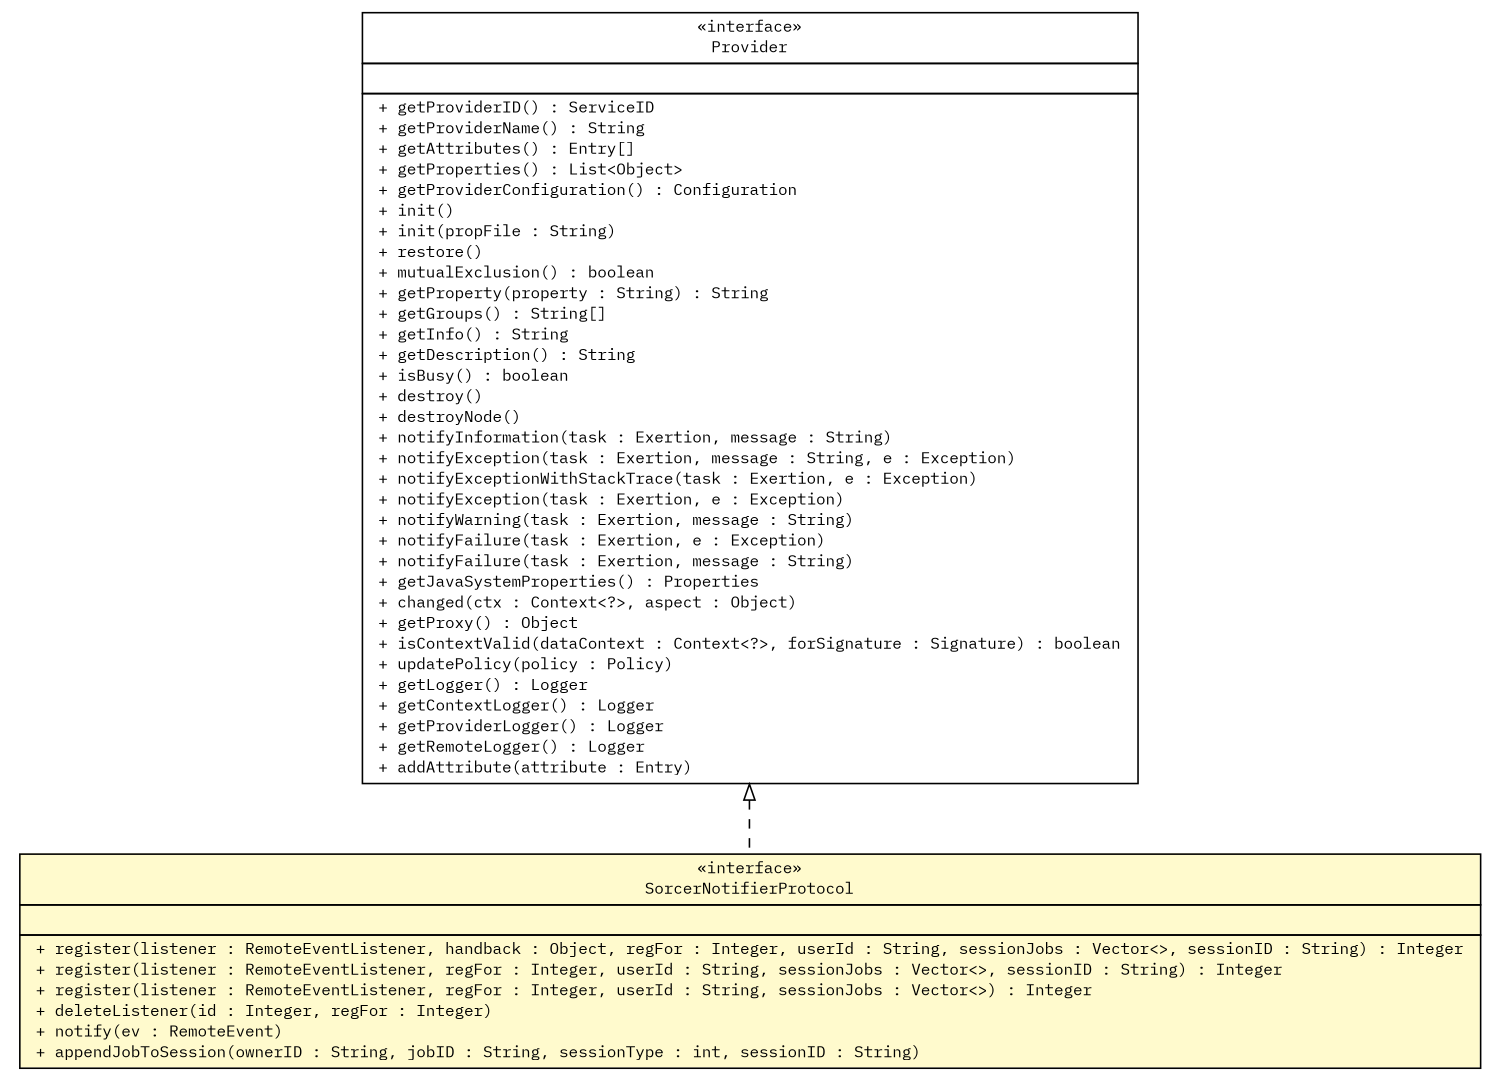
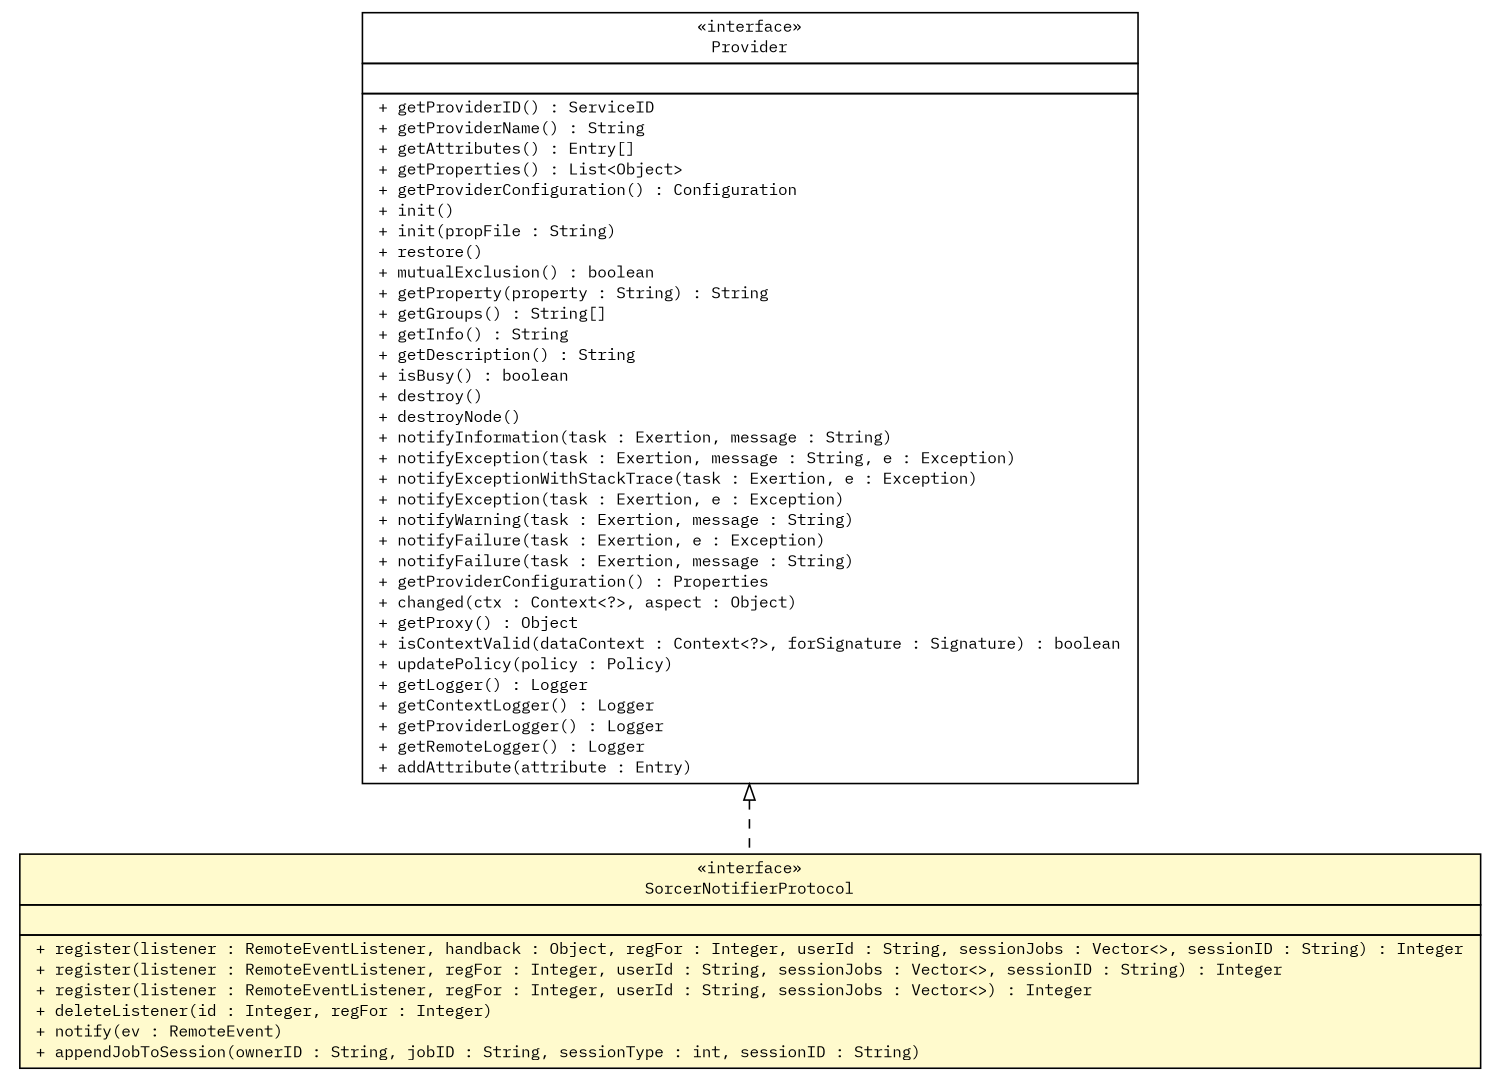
  digraph {
    nodesep=0.25
    ranksep=0.5
    fontname="IBM Plex Mono"
    node [fontcolor=black fontname="IBM Plex Mono" fontsize=10.0 shape=plaintext]
    n1 [label=<<table title="sorcer.core.SorcerNotifierProtocol" border="0" cellborder="1" cellspacing="0" cellpadding="2" port="p" bgcolor="lemonChiffon" href="./SorcerNotifierProtocol.html"> 		<tr><td><table border="0" cellspacing="0" cellpadding="1"> <tr><td align="center" balign="center"> &#171;interface&#187; </td></tr> <tr><td align="center" balign="center"> SorcerNotifierProtocol </td></tr> 		</table></td></tr> 		<tr><td><table border="0" cellspacing="0" cellpadding="1"> <tr><td align="left" balign="left">  </td></tr> 		</table></td></tr> 		<tr><td><table border="0" cellspacing="0" cellpadding="1"> <tr><td align="left" balign="left"> + register(listener : RemoteEventListener, handback : Object, regFor : Integer, userId : String, sessionJobs : Vector&lt;&gt;, sessionID : String) : Integer </td></tr> <tr><td align="left" balign="left"> + register(listener : RemoteEventListener, regFor : Integer, userId : String, sessionJobs : Vector&lt;&gt;, sessionID : String) : Integer </td></tr> <tr><td align="left" balign="left"> + register(listener : RemoteEventListener, regFor : Integer, userId : String, sessionJobs : Vector&lt;&gt;) : Integer </td></tr> <tr><td align="left" balign="left"> + deleteListener(id : Integer, regFor : Integer) </td></tr> <tr><td align="left" balign="left"> + notify(ev : RemoteEvent) </td></tr> <tr><td align="left" balign="left"> + appendJobToSession(ownerID : String, jobID : String, sessionType : int, sessionID : String) </td></tr> 		</table></td></tr> 		</table>>]
-   n2 [label=<<table title="sorcer.core.provider.Provider" border="0" cellborder="1" cellspacing="0" cellpadding="2" port="p" href="./provider/Provider.html"> 		<tr><td><table border="0" cellspacing="0" cellpadding="1"> <tr><td align="center" balign="center"> &#171;interface&#187; </td></tr> <tr><td align="center" balign="center"> Provider </td></tr> 		</table></td></tr> 		<tr><td><table border="0" cellspacing="0" cellpadding="1"> <tr><td align="left" balign="left">  </td></tr> 		</table></td></tr> 		<tr><td><table border="0" cellspacing="0" cellpadding="1"> <tr><td align="left" balign="left"> + getProviderID() : ServiceID </td></tr> <tr><td align="left" balign="left"> + getProviderName() : String </td></tr> <tr><td align="left" balign="left"> + getAttributes() : Entry[] </td></tr> <tr><td align="left" balign="left"> + getProperties() : List&lt;Object&gt; </td></tr> <tr><td align="left" balign="left"> + getProviderConfiguration() : Configuration </td></tr> <tr><td align="left" balign="left"> + init() </td></tr> <tr><td align="left" balign="left"> + init(propFile : String) </td></tr> <tr><td align="left" balign="left"> + restore() </td></tr> <tr><td align="left" balign="left"> + mutualExclusion() : boolean </td></tr> <tr><td align="left" balign="left"> + getProperty(property : String) : String </td></tr> <tr><td align="left" balign="left"> + getGroups() : String[] </td></tr> <tr><td align="left" balign="left"> + getInfo() : String </td></tr> <tr><td align="left" balign="left"> + getDescription() : String </td></tr> <tr><td align="left" balign="left"> + isBusy() : boolean </td></tr> <tr><td align="left" balign="left"> + destroy() </td></tr> <tr><td align="left" balign="left"> + destroyNode() </td></tr> <tr><td align="left" balign="left"> + notifyInformation(task : Exertion, message : String) </td></tr> <tr><td align="left" balign="left"> + notifyException(task : Exertion, message : String, e : Exception) </td></tr> <tr><td align="left" balign="left"> + notifyExceptionWithStackTrace(task : Exertion, e : Exception) </td></tr> <tr><td align="left" balign="left"> + notifyException(task : Exertion, e : Exception) </td></tr> <tr><td align="left" balign="left"> + notifyWarning(task : Exertion, message : String) </td></tr> <tr><td align="left" balign="left"> + notifyFailure(task : Exertion, e : Exception) </td></tr> <tr><td align="left" balign="left"> + notifyFailure(task : Exertion, message : String) </td></tr> <tr><td align="left" balign="left"> + getJavaSystemProperties() : Properties </td></tr> <tr><td align="left" balign="left"> + changed(ctx : Context&lt;?&gt;, aspect : Object) </td></tr> <tr><td align="left" balign="left"> + getProxy() : Object </td></tr> <tr><td align="left" balign="left"> + isContextValid(dataContext : Context&lt;?&gt;, forSignature : Signature) : boolean </td></tr> <tr><td align="left" balign="left"> + updatePolicy(policy : Policy) </td></tr> <tr><td align="left" balign="left"> + getLogger() : Logger </td></tr> <tr><td align="left" balign="left"> + getContextLogger() : Logger </td></tr> <tr><td align="left" balign="left"> + getProviderLogger() : Logger </td></tr> <tr><td align="left" balign="left"> + getRemoteLogger() : Logger </td></tr> <tr><td align="left" balign="left"> + addAttribute(attribute : Entry) </td></tr> 		</table></td></tr> 		</table>>]
+   n2 [label=<<table title="sorcer.core.provider.Provider" border="0" cellborder="1" cellspacing="0" cellpadding="2" port="p" href="./provider/Provider.html"> 		<tr><td><table border="0" cellspacing="0" cellpadding="1"> <tr><td align="center" balign="center"> &#171;interface&#187; </td></tr> <tr><td align="center" balign="center"> Provider </td></tr> 		</table></td></tr> 		<tr><td><table border="0" cellspacing="0" cellpadding="1"> <tr><td align="left" balign="left">  </td></tr> 		</table></td></tr> 		<tr><td><table border="0" cellspacing="0" cellpadding="1"> <tr><td align="left" balign="left"> + getProviderID() : ServiceID </td></tr> <tr><td align="left" balign="left"> + getProviderName() : String </td></tr> <tr><td align="left" balign="left"> + getAttributes() : Entry[] </td></tr> <tr><td align="left" balign="left"> + getProperties() : List&lt;Object&gt; </td></tr> <tr><td align="left" balign="left"> + getProviderConfiguration() : Configuration </td></tr> <tr><td align="left" balign="left"> + init() </td></tr> <tr><td align="left" balign="left"> + init(propFile : String) </td></tr> <tr><td align="left" balign="left"> + restore() </td></tr> <tr><td align="left" balign="left"> + mutualExclusion() : boolean </td></tr> <tr><td align="left" balign="left"> + getProperty(property : String) : String </td></tr> <tr><td align="left" balign="left"> + getGroups() : String[] </td></tr> <tr><td align="left" balign="left"> + getInfo() : String </td></tr> <tr><td align="left" balign="left"> + getDescription() : String </td></tr> <tr><td align="left" balign="left"> + isBusy() : boolean </td></tr> <tr><td align="left" balign="left"> + destroy() </td></tr> <tr><td align="left" balign="left"> + destroyNode() </td></tr> <tr><td align="left" balign="left"> + notifyInformation(task : Exertion, message : String) </td></tr> <tr><td align="left" balign="left"> + notifyException(task : Exertion, message : String, e : Exception) </td></tr> <tr><td align="left" balign="left"> + notifyExceptionWithStackTrace(task : Exertion, e : Exception) </td></tr> <tr><td align="left" balign="left"> + notifyException(task : Exertion, e : Exception) </td></tr> <tr><td align="left" balign="left"> + notifyWarning(task : Exertion, message : String) </td></tr> <tr><td align="left" balign="left"> + notifyFailure(task : Exertion, e : Exception) </td></tr> <tr><td align="left" balign="left"> + notifyFailure(task : Exertion, message : String) </td></tr> <tr><td align="left" balign="left"> + getProviderConfiguration() : Properties </td></tr> <tr><td align="left" balign="left"> + changed(ctx : Context&lt;?&gt;, aspect : Object) </td></tr> <tr><td align="left" balign="left"> + getProxy() : Object </td></tr> <tr><td align="left" balign="left"> + isContextValid(dataContext : Context&lt;?&gt;, forSignature : Signature) : boolean </td></tr> <tr><td align="left" balign="left"> + updatePolicy(policy : Policy) </td></tr> <tr><td align="left" balign="left"> + getLogger() : Logger </td></tr> <tr><td align="left" balign="left"> + getContextLogger() : Logger </td></tr> <tr><td align="left" balign="left"> + getProviderLogger() : Logger </td></tr> <tr><td align="left" balign="left"> + getRemoteLogger() : Logger </td></tr> <tr><td align="left" balign="left"> + addAttribute(attribute : Entry) </td></tr> 		</table></td></tr> 		</table>>]
    n2 -> n1 [arrowtail=empty dir=back fontname="IBM Plex Mono" fontsize=10 headport=p labelfontname=Helvetica labelfontsize=10 style=dashed tailport=p]
  }
